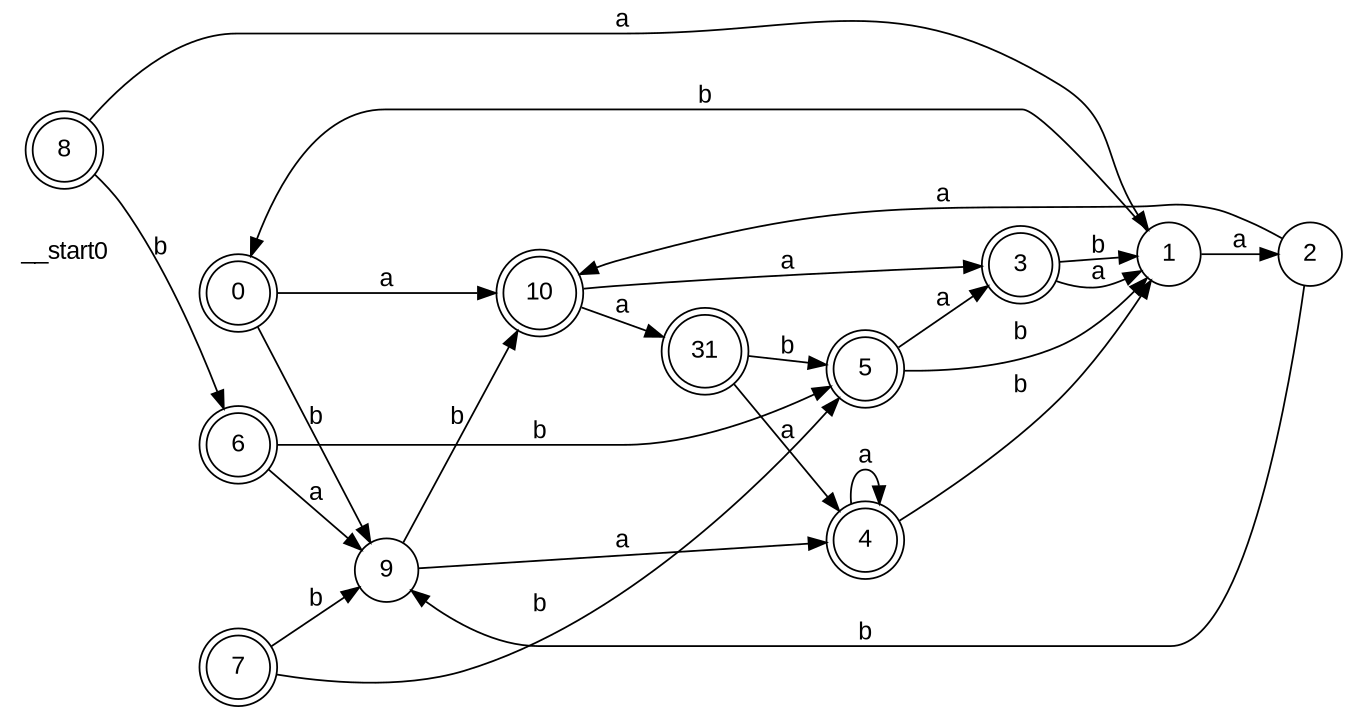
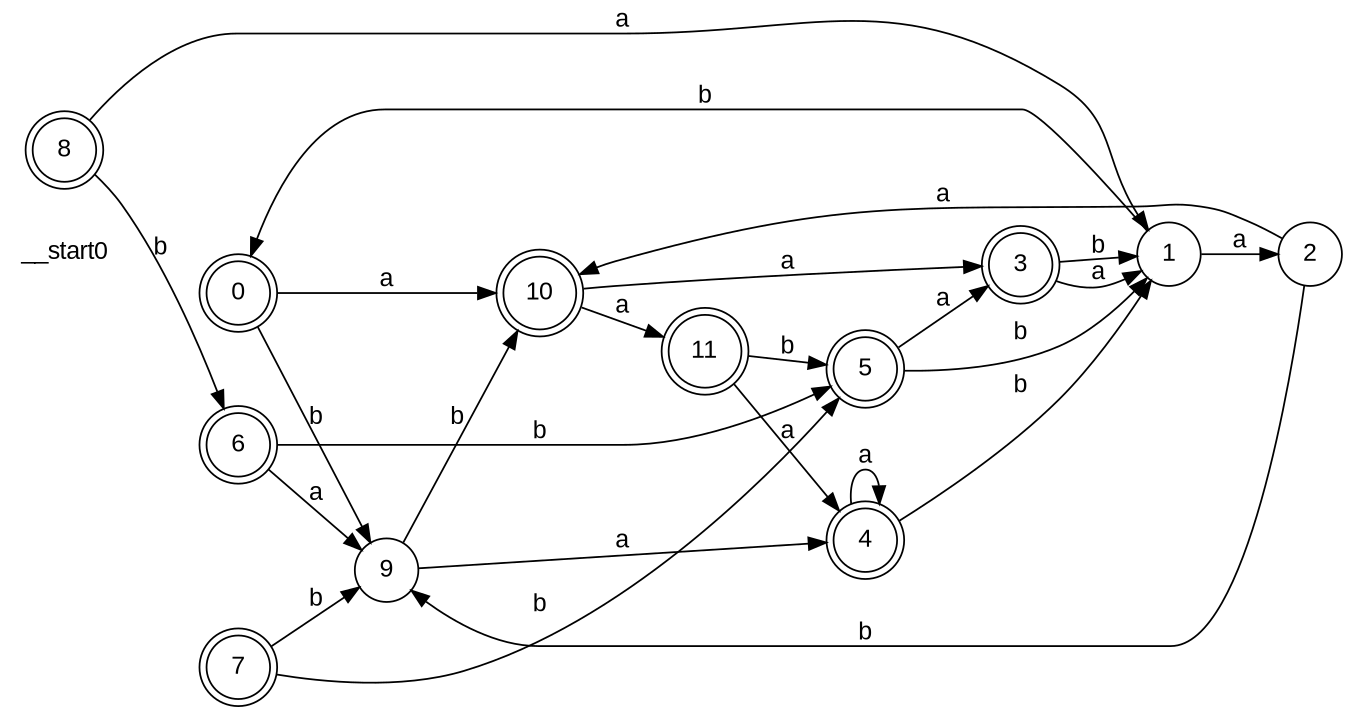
  digraph {
    fontname="Liberation Sans"
    rankdir=LR
    node [fontname="Liberation Sans" shape=doublecircle color=black fillcolor=white style="rounded,filled"]
    edge [fontname="Liberation Sans"]
    __start0 [shape=none color="" fillcolor="" style=""]
    n2 [label=0]
    n3 [label=9 shape=circle style=filled]
    n4 [label=10]
    n5 [label=4]
    n6 [label=3]
-   n7 [label=31]
+   n7 [label=11]
    n8 [label=1 shape=circle style=filled]
    n9 [label=2 shape=circle style=filled]
    n10 [label=5]
    n11 [label=6]
    n12 [label=7]
    n13 [label=8]
    n2 -> n3 [label=b]
    n2 -> n4 [label=a]
    n3 -> n4 [label=b]
    n3 -> n5 [label=a]
    n4 -> n6 [label=a]
    n4 -> n7 [label=a]
    n5 -> n5 [label=a]
    n5 -> n8 [label=b]
    n6 -> n8 [label=a]
    n6 -> n8 [label=b]
    n7 -> n5 [label=a]
    n7 -> n10 [label=b]
    n8 -> n2 [label=b]
    n8 -> n9 [label=a]
    n9 -> n3 [label=b]
    n9 -> n4 [label=a]
    n10 -> n6 [label=a]
    n10 -> n8 [label=b]
    n11 -> n3 [label=a]
    n11 -> n10 [label=b]
    n12 -> n3 [label=b]
    n12 -> n10 [label=b]
    n13 -> n8 [label=a]
    n13 -> n11 [label=b]
  }
